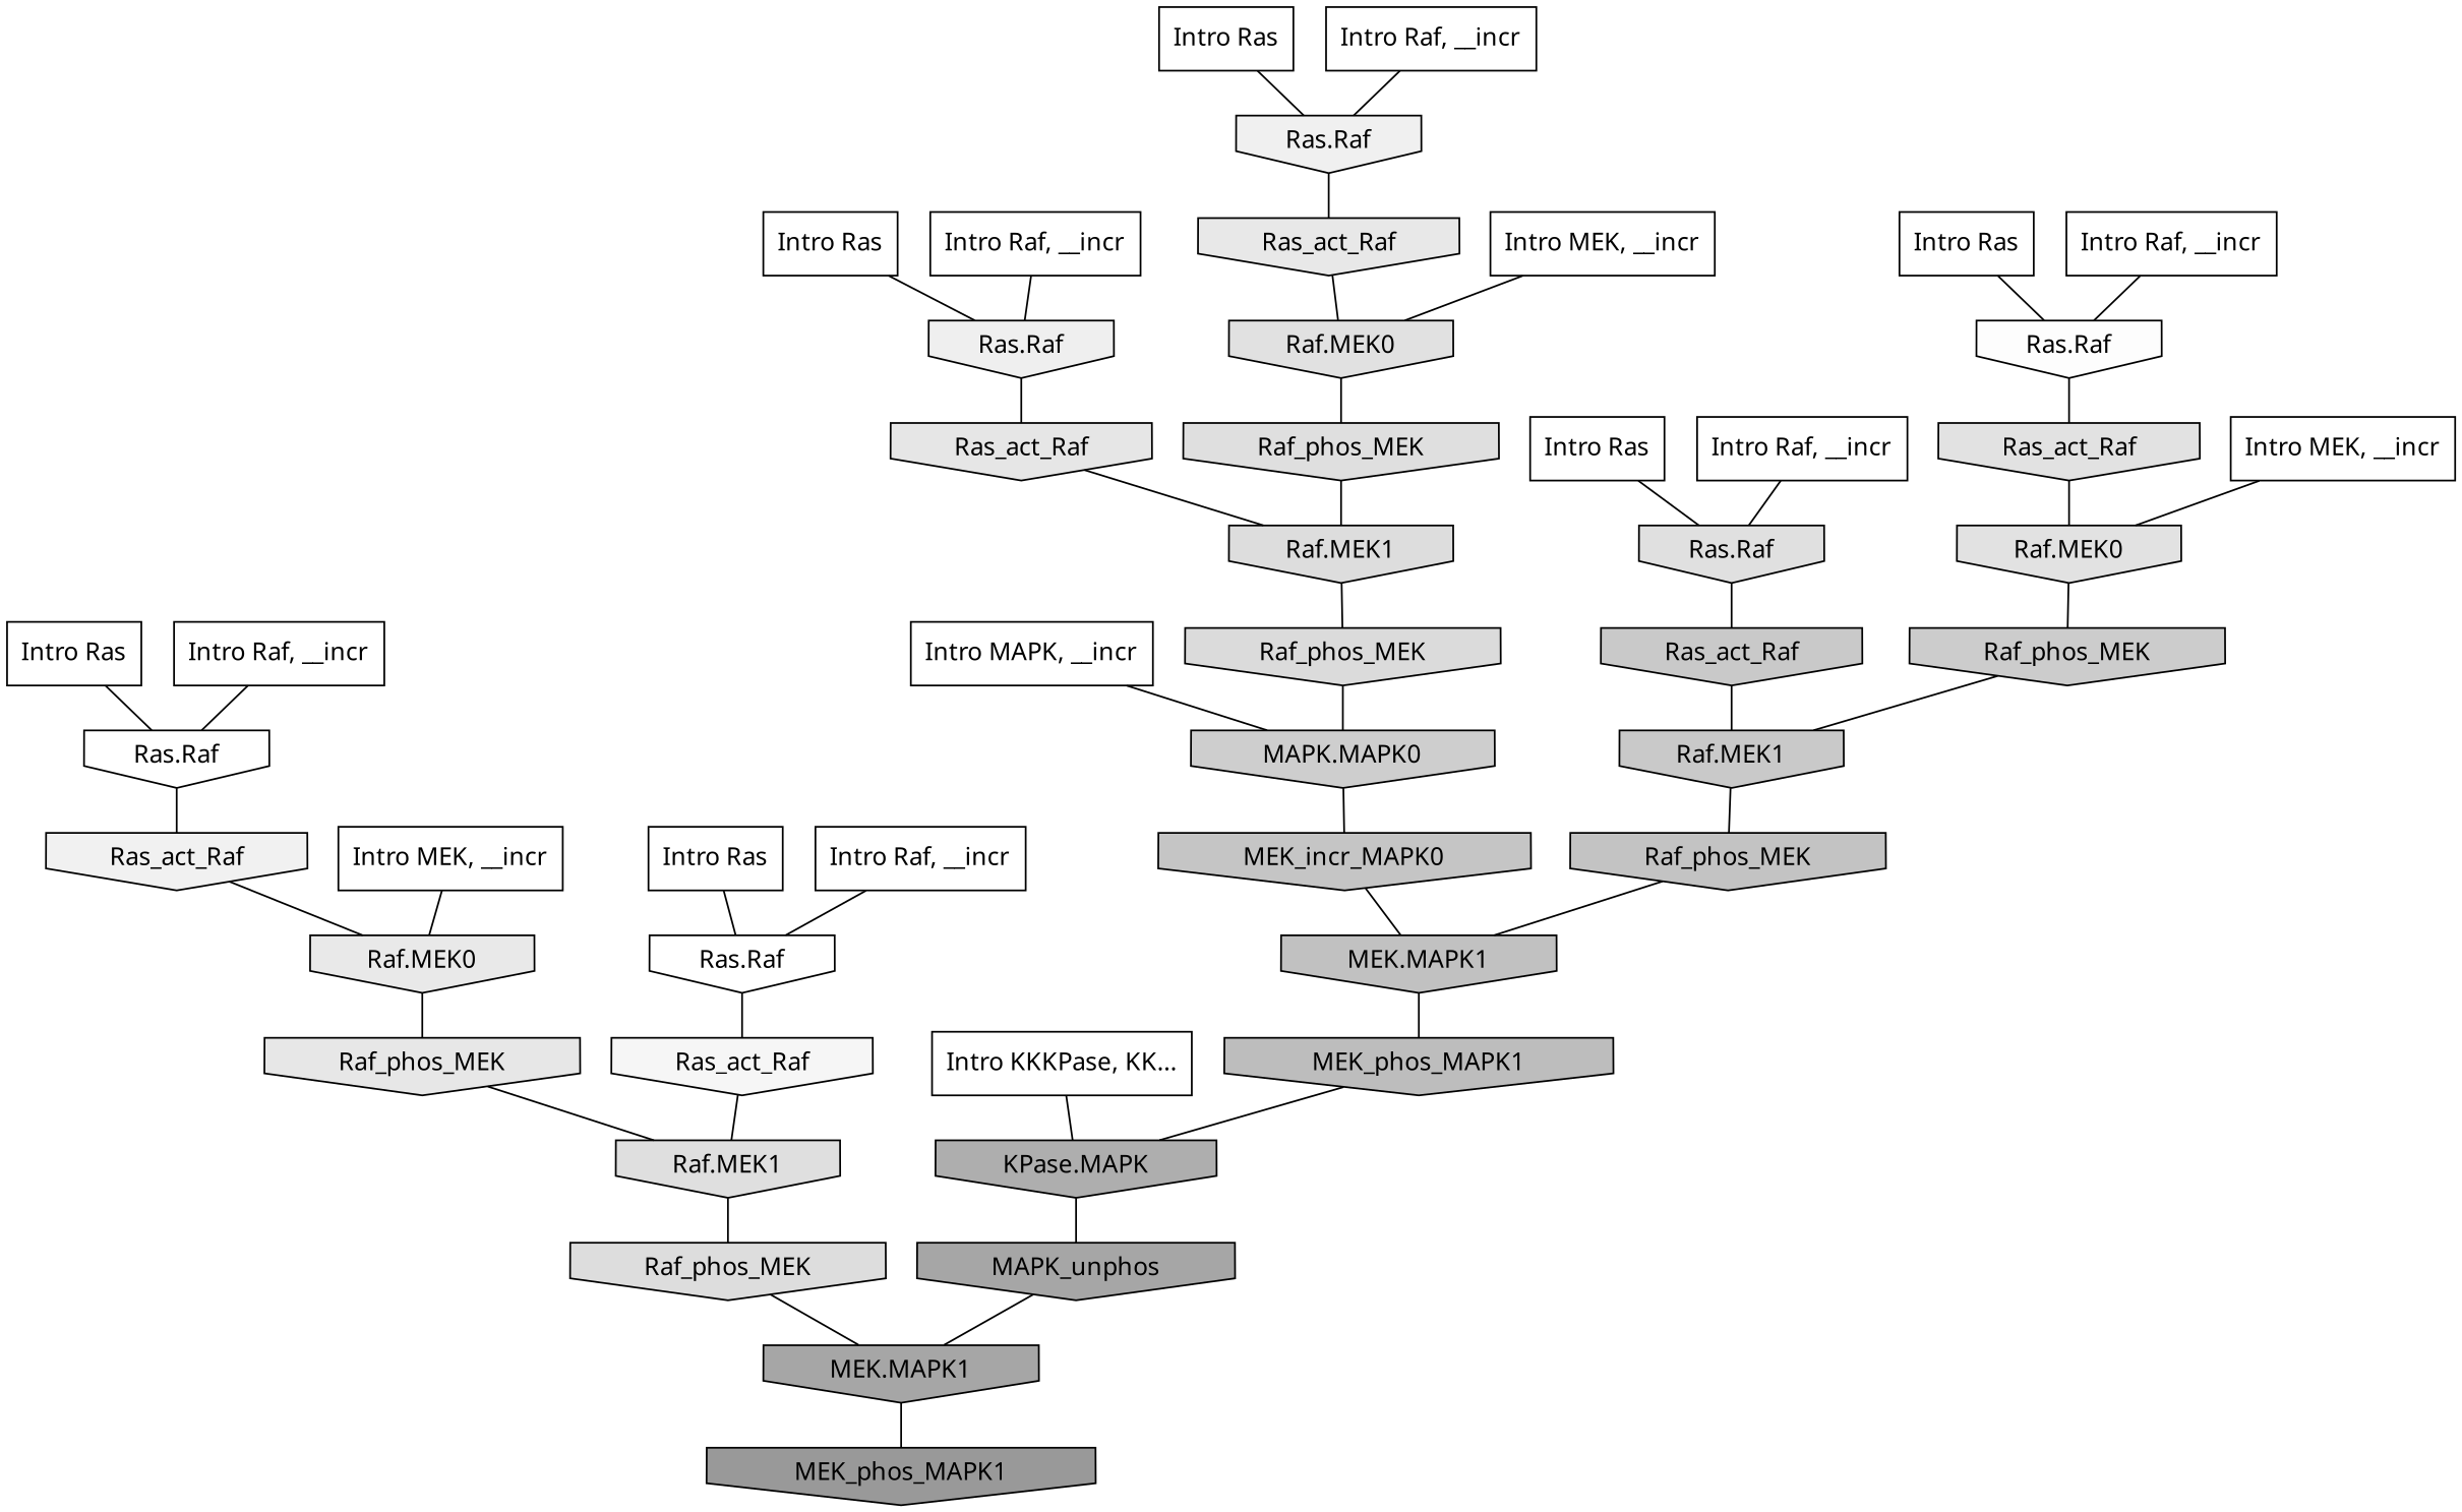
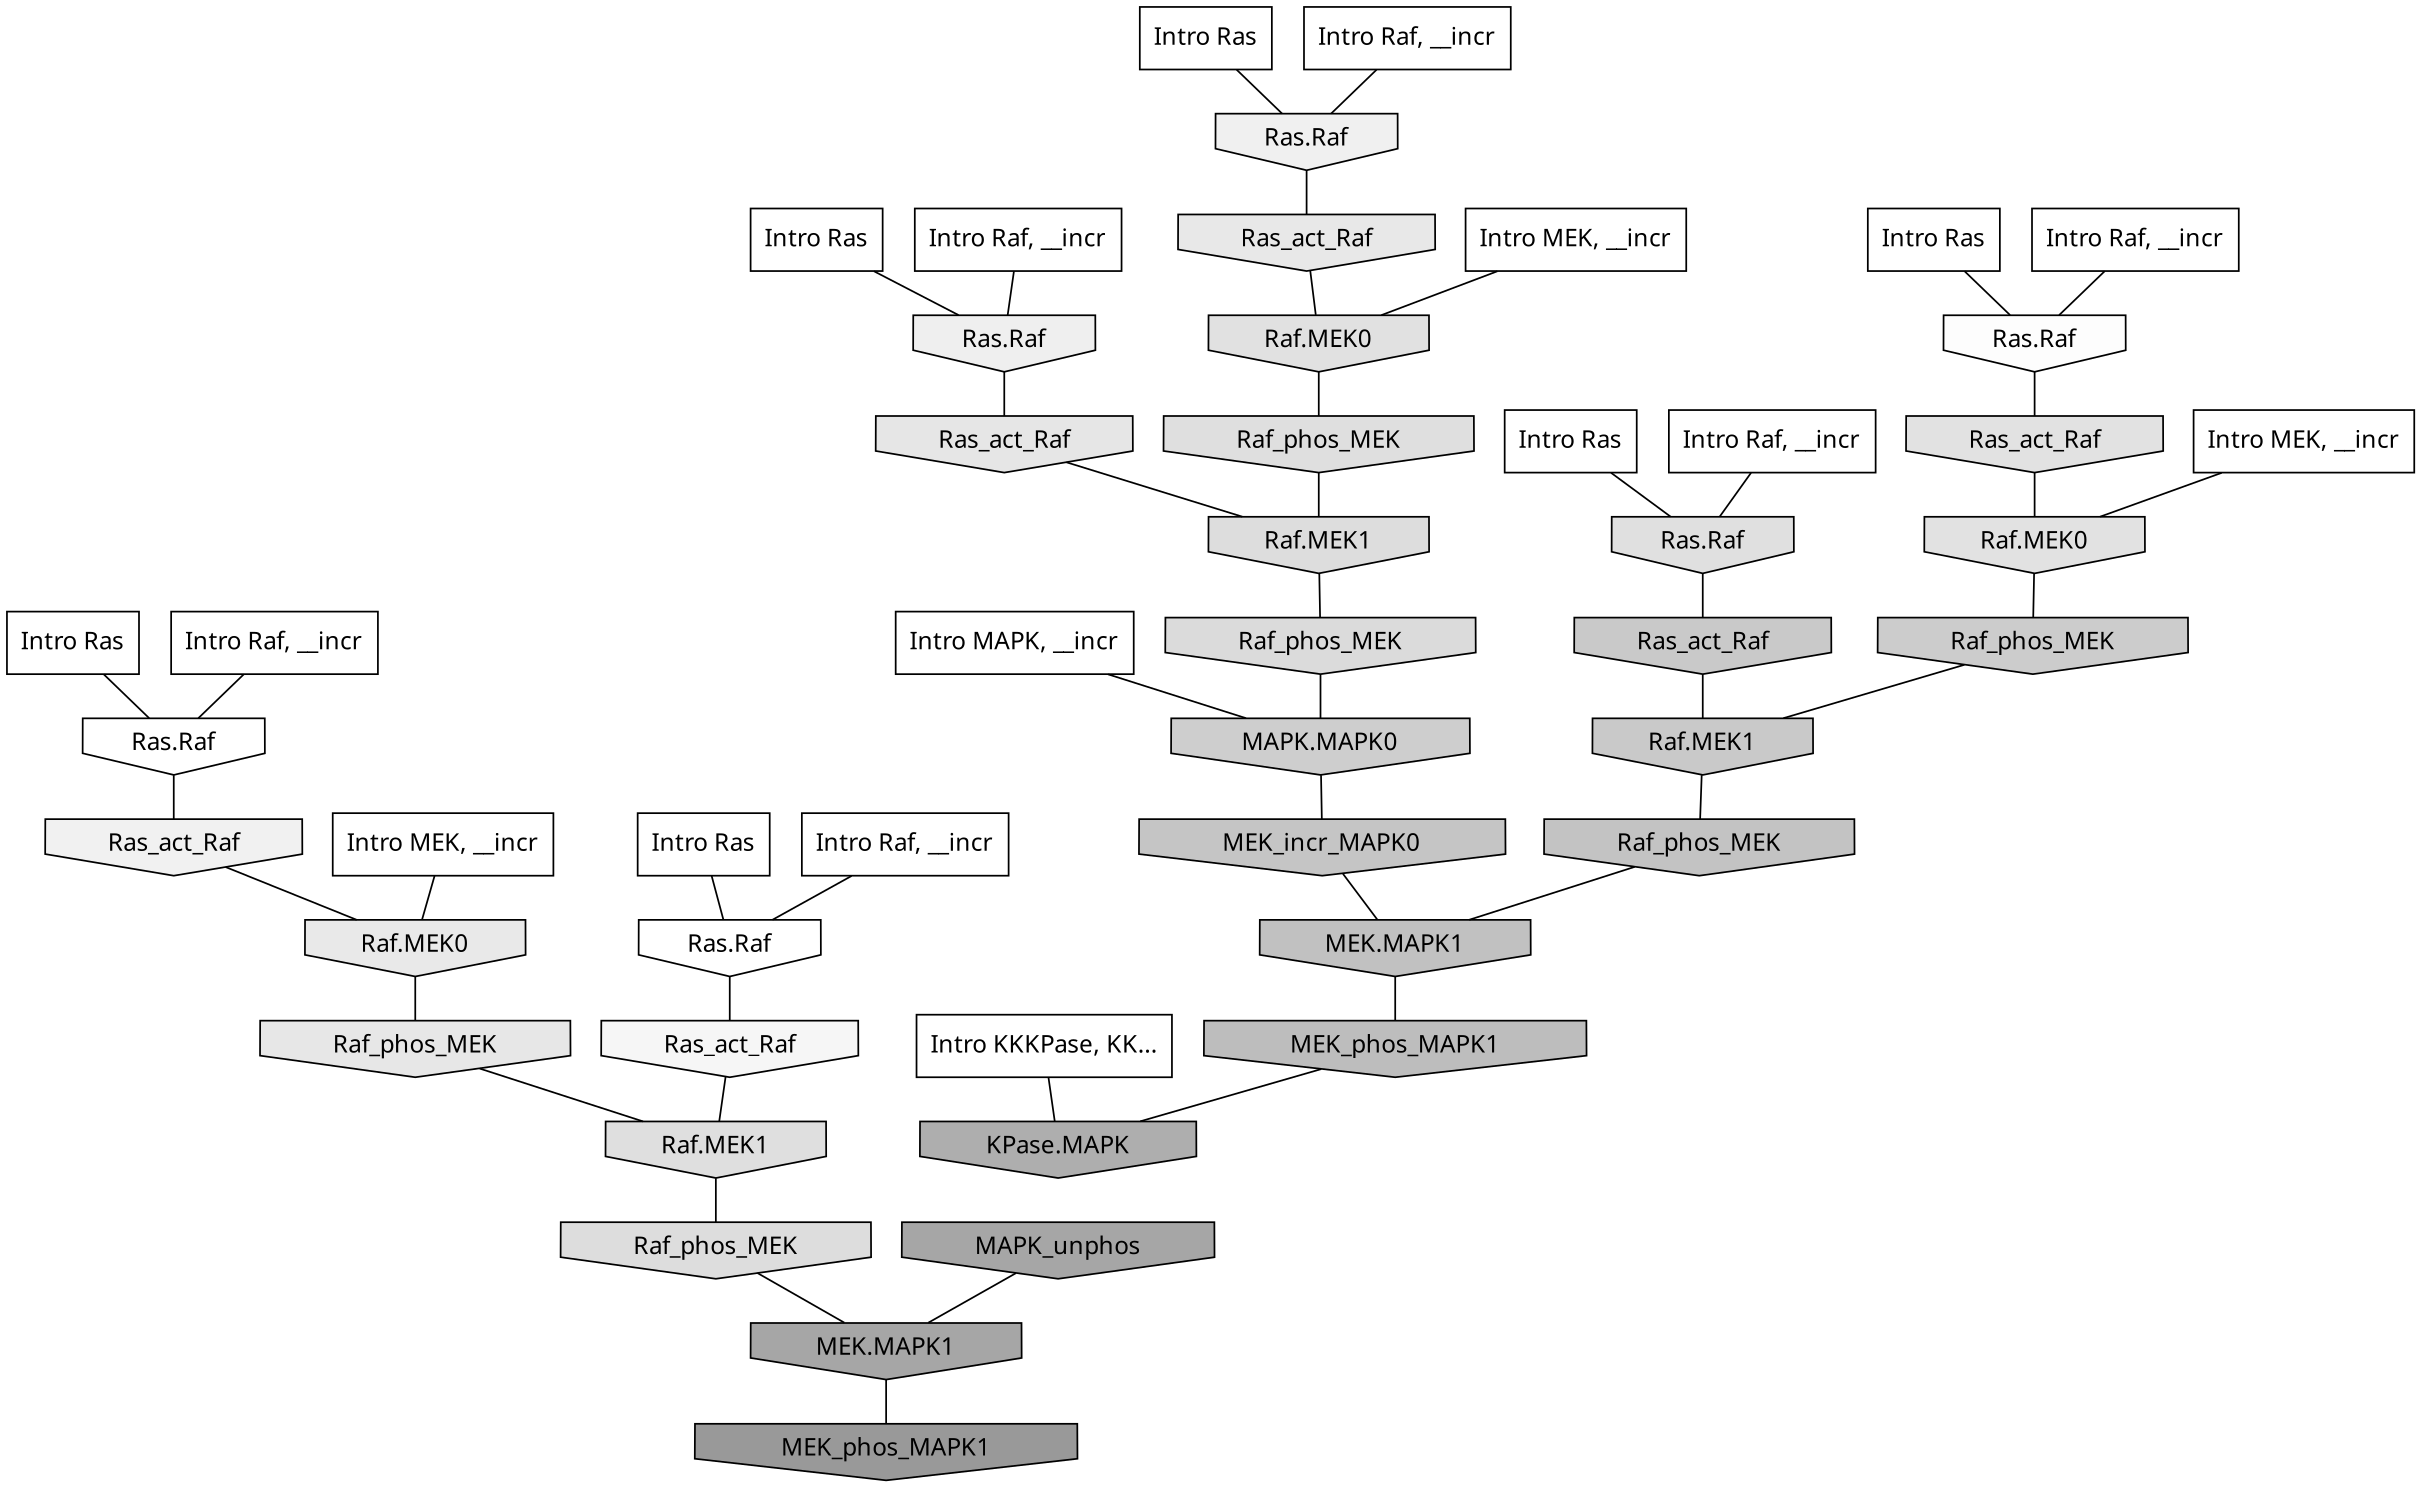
  digraph {
    rankdir=TB
    ranksep=0.30
    node [fillcolor="0.000 0.000 1.000" fontname="CMU Serif" shape=invhouse style=filled]
    edge [color="0.000 0.000 0.000" dir=none fontname="CMU Serif"]
    n1 [label="Intro Ras" shape=rectangle]
    n2 [label="Ras.Raf"]
    n3 [fillcolor="0.000 0.000 0.944" label=Ras_act_Raf]
    n4 [label="Intro Ras" shape=rectangle]
    n5 [fillcolor="0.000 0.000 0.990" label="Ras.Raf"]
    n6 [fillcolor="0.000 0.000 0.885" label=Ras_act_Raf]
    n7 [label="Intro Ras" shape=rectangle]
    n8 [fillcolor="0.000 0.000 0.934" label="Ras.Raf"]
    n9 [fillcolor="0.000 0.000 0.900" label=Ras_act_Raf]
    n10 [label="Intro Ras" shape=rectangle]
    n11 [fillcolor="0.000 0.000 0.940" label="Ras.Raf"]
    n12 [fillcolor="0.000 0.000 0.910" label=Ras_act_Raf]
    n13 [label="Intro Ras" shape=rectangle]
    n14 [label="Ras.Raf"]
    n15 [fillcolor="0.000 0.000 0.964" label=Ras_act_Raf]
    n16 [label="Intro Ras" shape=rectangle]
    n17 [fillcolor="0.000 0.000 0.878" label="Ras.Raf"]
    n18 [fillcolor="0.000 0.000 0.789" label=Ras_act_Raf]
    n19 [label="Intro Raf, __incr" shape=rectangle]
    n20 [label="Intro Raf, __incr" shape=rectangle]
    n21 [label="Intro Raf, __incr" shape=rectangle]
    n22 [label="Intro Raf, __incr" shape=rectangle]
    n23 [label="Intro Raf, __incr" shape=rectangle]
    n24 [label="Intro Raf, __incr" shape=rectangle]
    n25 [label="Intro MEK, __incr" shape=rectangle]
    n26 [fillcolor="0.000 0.000 0.880" label="Raf.MEK0"]
    n27 [fillcolor="0.000 0.000 0.875" label=Raf_phos_MEK]
    n28 [label="Intro MEK, __incr" shape=rectangle]
    n29 [fillcolor="0.000 0.000 0.911" label="Raf.MEK0"]
    n30 [fillcolor="0.000 0.000 0.906" label=Raf_phos_MEK]
    n31 [label="Intro MEK, __incr" shape=rectangle]
    n32 [fillcolor="0.000 0.000 0.885" label="Raf.MEK0"]
    n33 [fillcolor="0.000 0.000 0.800" label=Raf_phos_MEK]
    n34 [label="Intro MAPK, __incr" shape=rectangle]
    n35 [fillcolor="0.000 0.000 0.805" label="MAPK.MAPK0"]
    n36 [fillcolor="0.000 0.000 0.770" label=MEK_incr_MAPK0]
    n37 [label="Intro KKKPase, KK..." shape=rectangle]
    n38 [fillcolor="0.000 0.000 0.680" label="KPase.MAPK"]
    n39 [fillcolor="0.000 0.000 0.649" label=MAPK_unphos]
    n40 [fillcolor="0.000 0.000 0.873" label="Raf.MEK1"]
    n41 [fillcolor="0.000 0.000 0.867" label=Raf_phos_MEK]
    n42 [fillcolor="0.000 0.000 0.864" label="Raf.MEK1"]
    n43 [fillcolor="0.000 0.000 0.858" label=Raf_phos_MEK]
    n44 [fillcolor="0.000 0.000 0.789" label="Raf.MEK1"]
    n45 [fillcolor="0.000 0.000 0.649" label="MEK.MAPK1"]
    n46 [fillcolor="0.000 0.000 0.600" label=MEK_phos_MAPK1]
    n47 [fillcolor="0.000 0.000 0.755" label="MEK.MAPK1"]
    n48 [fillcolor="0.000 0.000 0.762" label=Raf_phos_MEK]
    n49 [fillcolor="0.000 0.000 0.740" label=MEK_phos_MAPK1]
    n1 -> n2
    n2 -> n3
    n3 -> n29
    n4 -> n5
    n5 -> n6
    n6 -> n32
    n7 -> n8
    n8 -> n9
    n9 -> n42
    n10 -> n11
    n11 -> n12
    n12 -> n26
    n13 -> n14
    n14 -> n15
    n15 -> n40
    n16 -> n17
    n17 -> n18
    n18 -> n44
    n19 -> n11
    n20 -> n2
    n21 -> n17
    n22 -> n14
    n23 -> n5
    n24 -> n8
    n25 -> n26
    n26 -> n27
    n27 -> n42
    n28 -> n29
    n29 -> n30
    n30 -> n40
    n31 -> n32
    n32 -> n33
    n33 -> n44
    n34 -> n35
    n35 -> n36
    n36 -> n47
    n37 -> n38
-   n38 -> n39
    n39 -> n45
    n40 -> n41
    n41 -> n45
    n42 -> n43
    n43 -> n35
    n44 -> n48
    n45 -> n46
    n47 -> n49
    n48 -> n47
    n49 -> n38
  }
